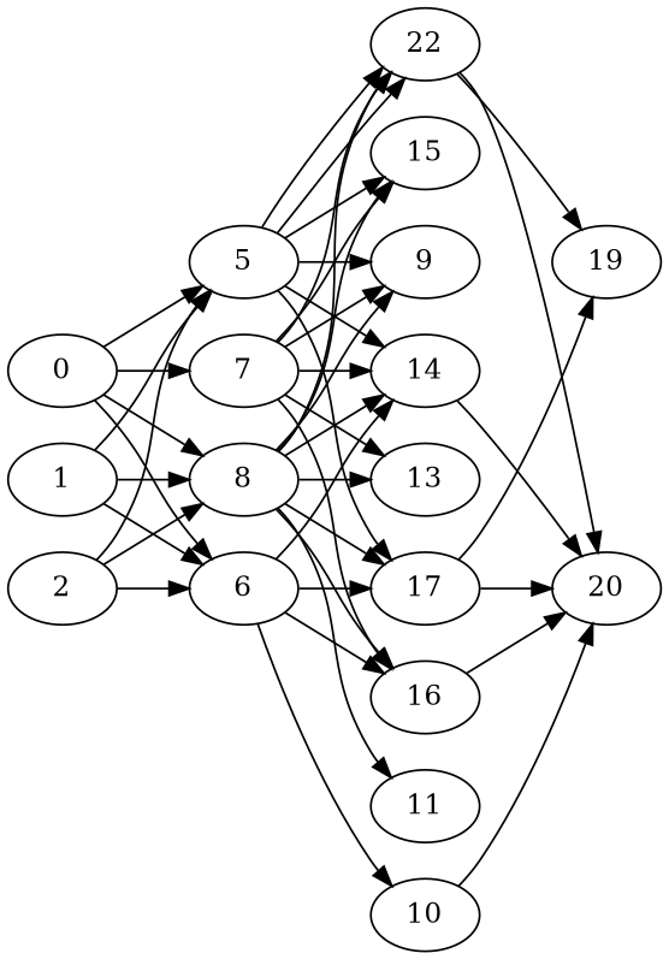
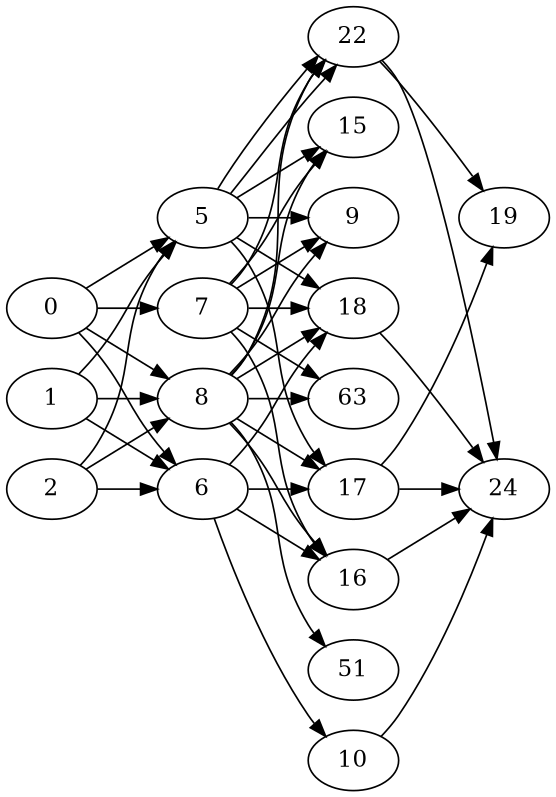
  digraph {
    rankdir=LR
    node [alpha=0.19]
    1 [expect_size=42222592]
    5 [alpha=0.20 expect_size=50911232]
    6 [alpha=0.14 expect_size=42397696]
    8 [alpha=0.13 expect_size=34821120]
    9 [alpha=0.12 expect_size=49685504]
    n6 [alpha=0.17 expect_size=29329408 label=22]
-   14 [alpha=0.04 expect_size=22435840]
+   14 [alpha=0.04 expect_size=22435840 label=18]
    15 [alpha=0.01 expect_size=10894336]
    17 [alpha=0.18 expect_size=43182080]
    10 [alpha=0.05 expect_size=7725056]
    16 [alpha=0.02 expect_size=10808320]
-   13 [alpha=0.02 expect_size=45670400]
-   11 [alpha=0.04 expect_size=32161792]
-   20 [expect_size=31394816]
+   13 [alpha=0.02 expect_size=45670400 label=63]
+   11 [alpha=0.04 expect_size=32161792 label=51]
+   20 [expect_size=31394816 label=24]
    19 [alpha=0.00 expect_size=50864128]
    2 [alpha=0.07 expect_size=16634880]
    n17 [alpha=0.15 expect_size=49930240 label=0]
    7 [alpha=0.10 expect_size=18952192]
    1 -> 5
    1 -> 6
    1 -> 8
    5 -> 9
    5 -> n6
    5 -> n6
    5 -> 14
    5 -> 15
    5 -> 17
    6 -> 14
    6 -> 17
    6 -> 10
    6 -> 16
    8 -> 9
    8 -> n6
    8 -> 14
    8 -> 15
    8 -> 17
    8 -> 16
    8 -> 13
    8 -> 11
    n6 -> 20
    n6 -> 19
    14 -> 20
    17 -> 20
    17 -> 19
    10 -> 20
    16 -> 20
    2 -> 5
    2 -> 6
    2 -> 8
    n17 -> 5
    n17 -> 6
    n17 -> 8
    n17 -> 7
    7 -> 9
    7 -> n6
    7 -> 14
    7 -> 15
    7 -> 16
    7 -> 13
  }
